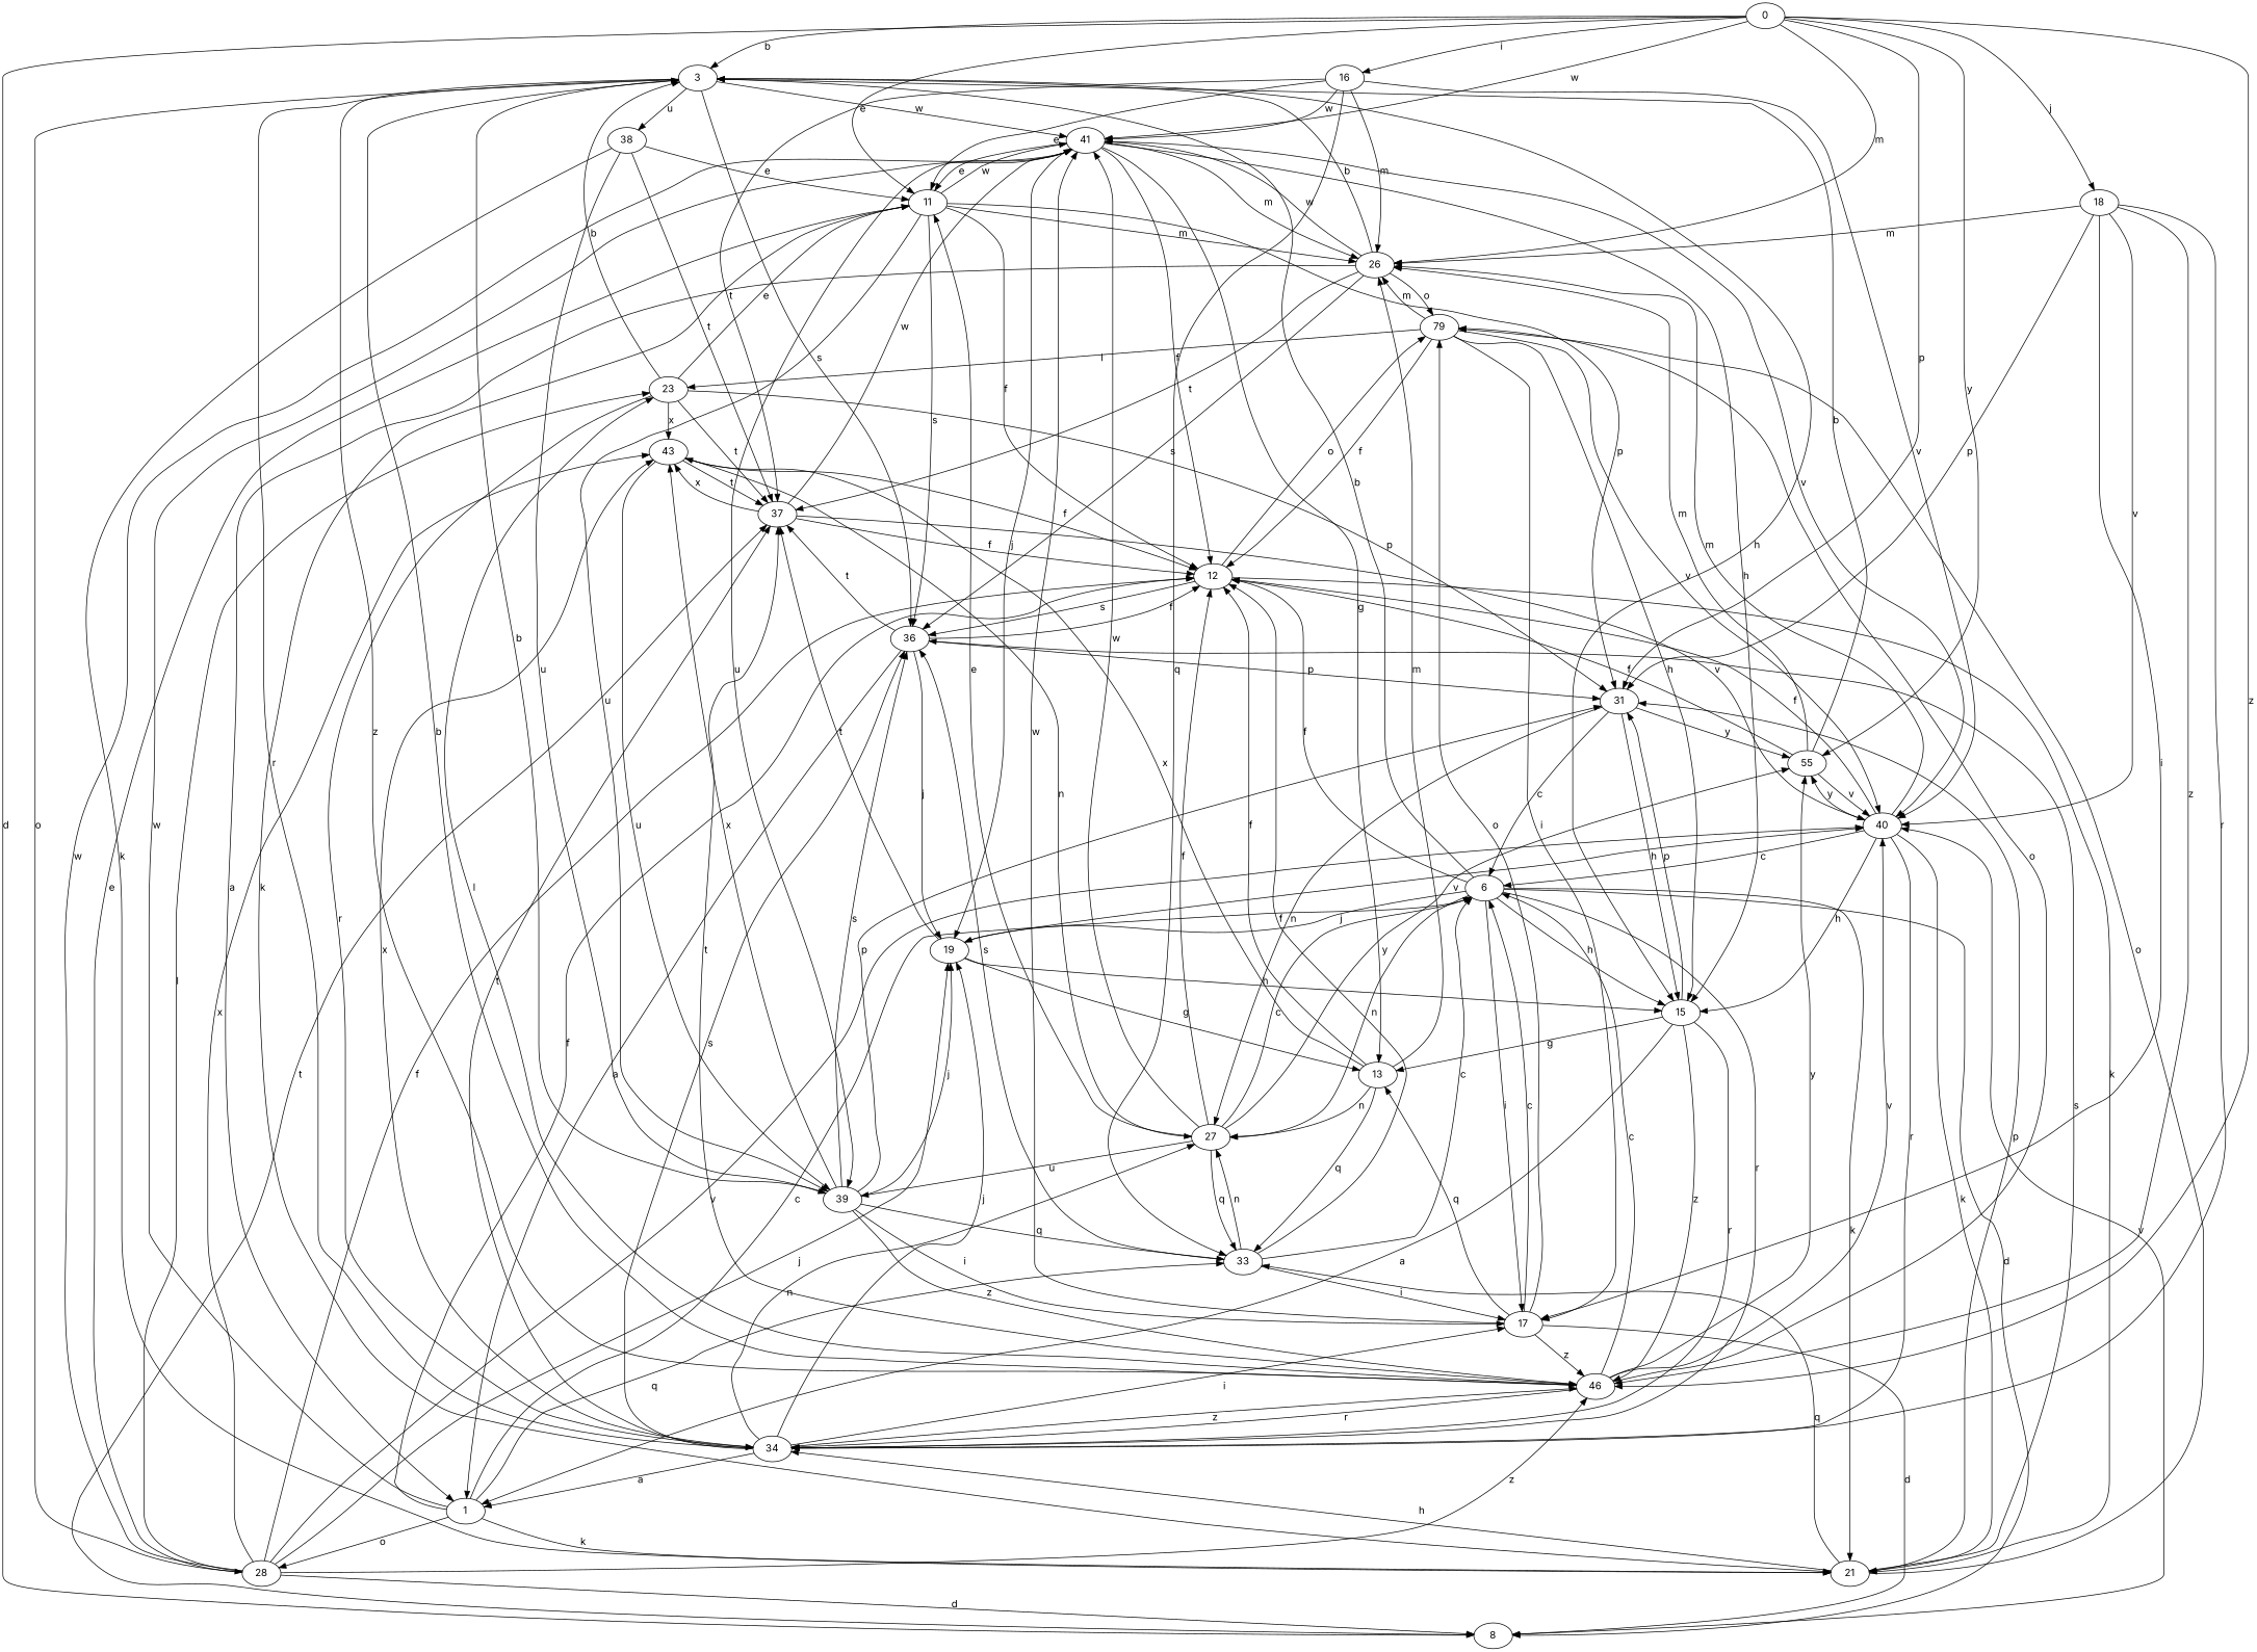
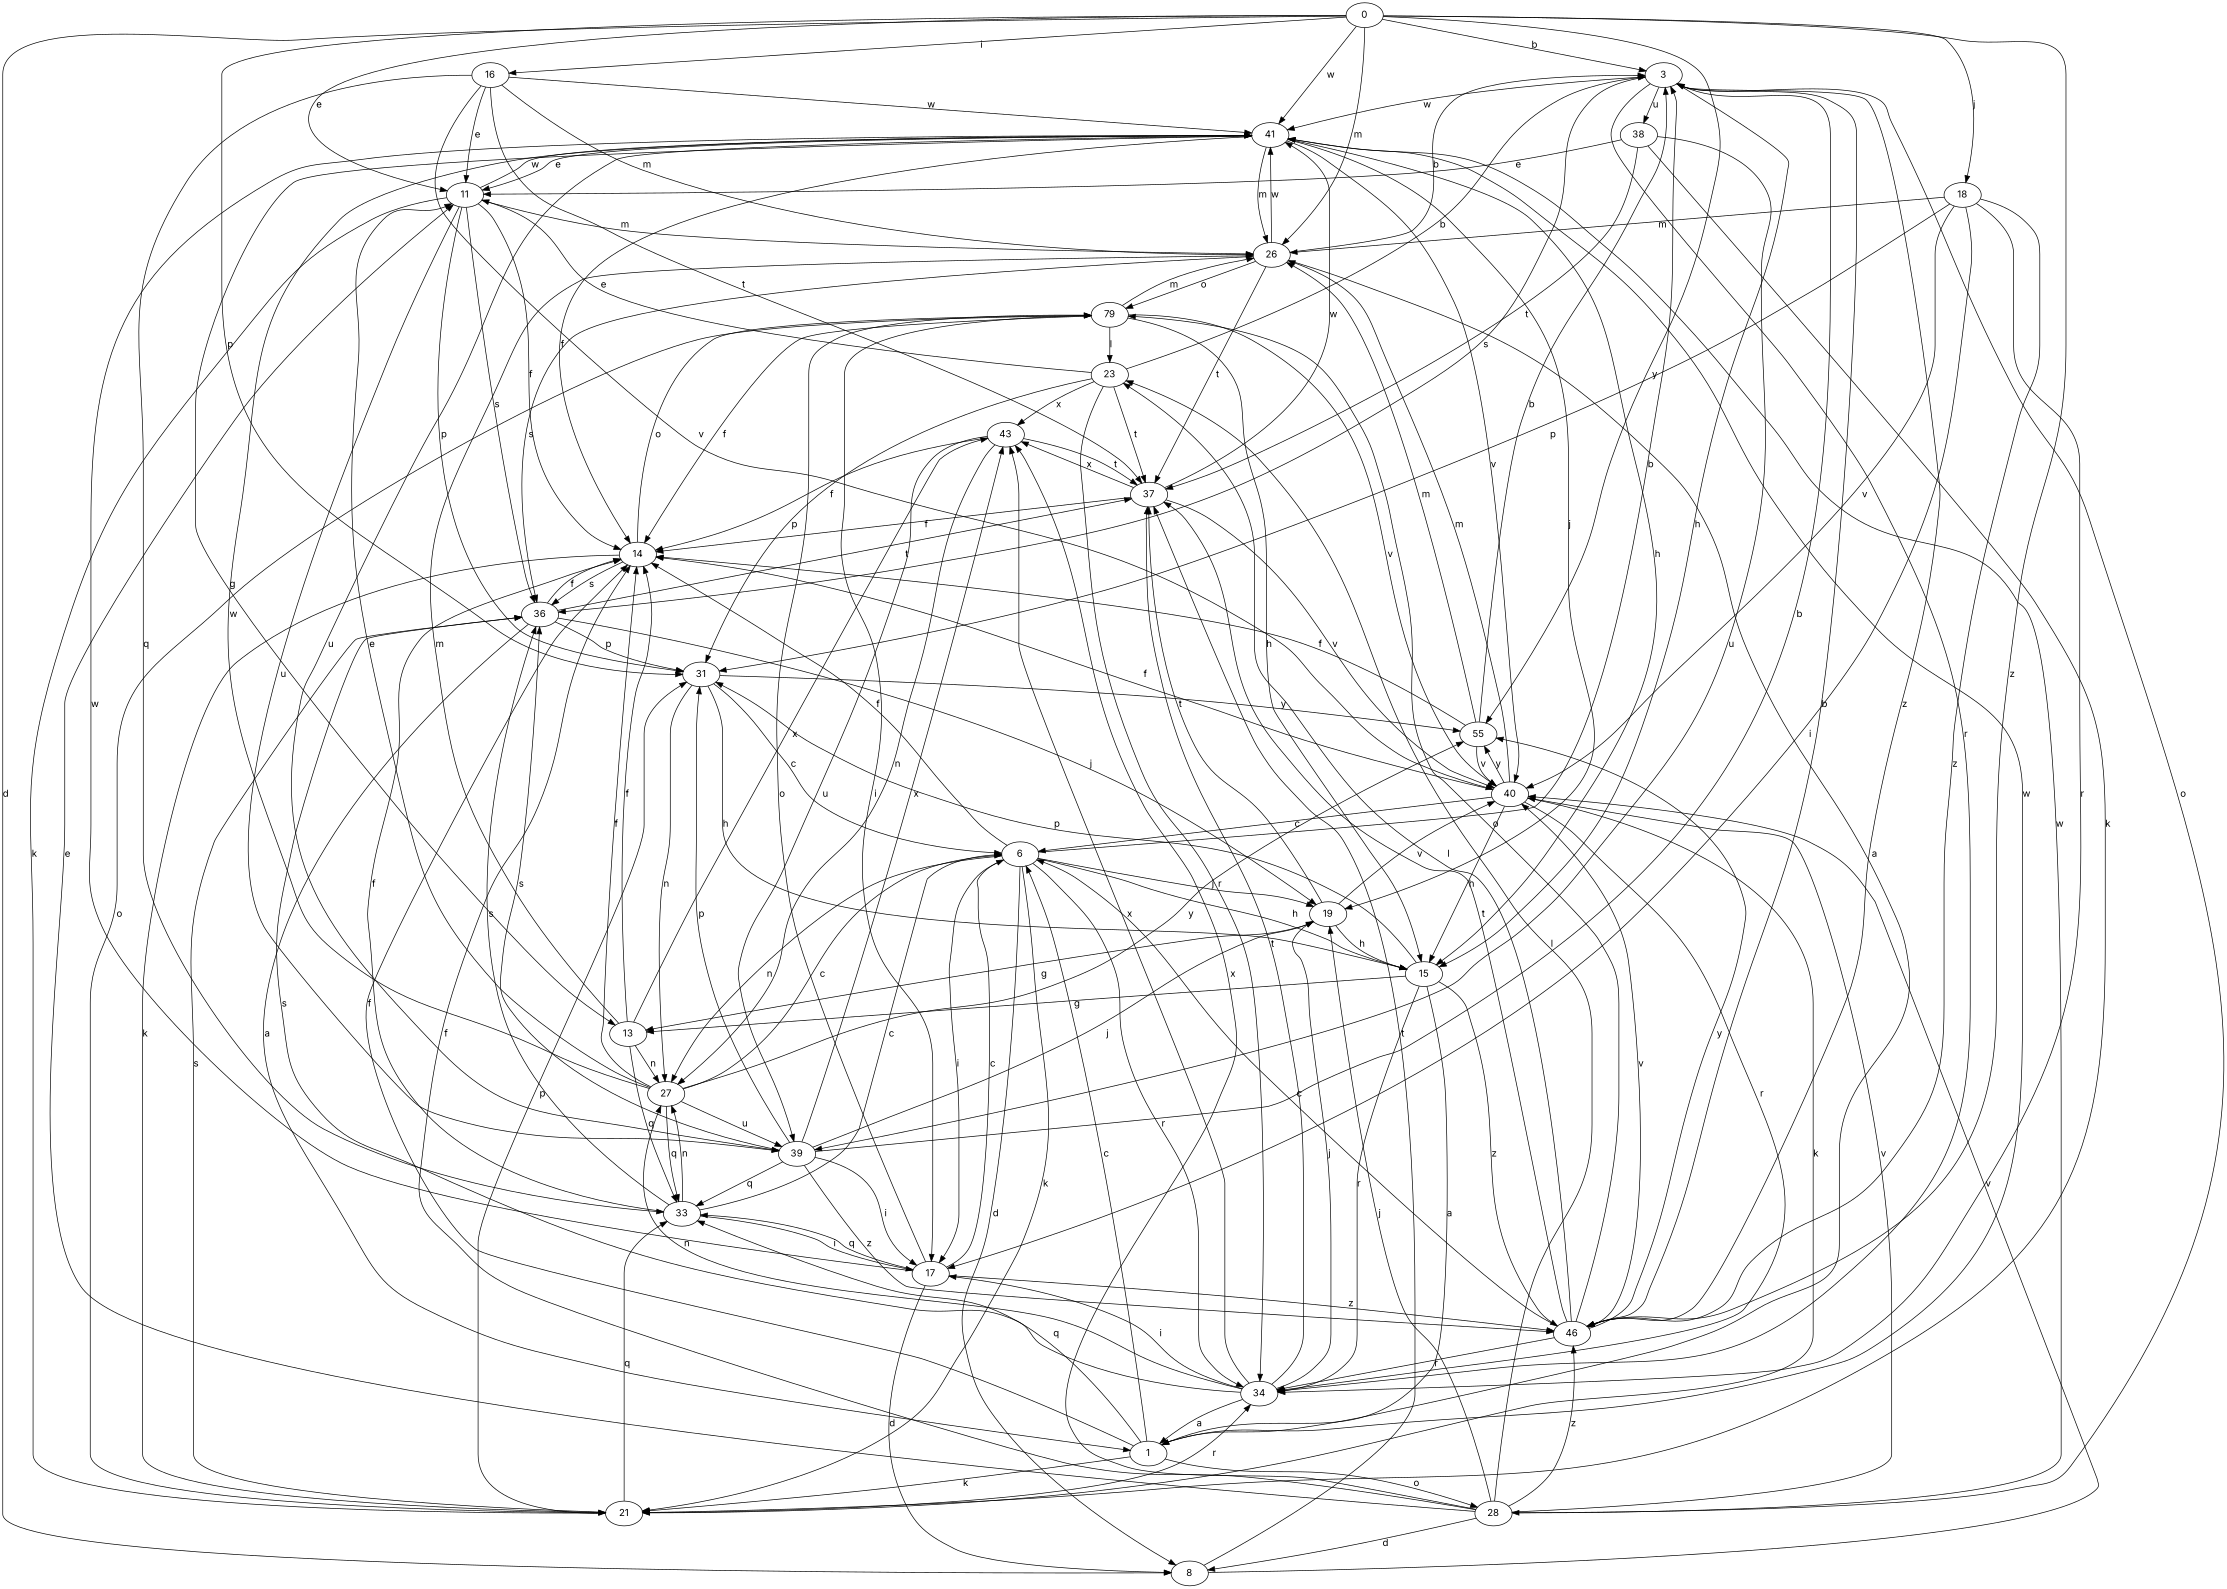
  strict digraph {
    fontname=Inter
    node [fontname=Inter]
    edge [fontname=Inter]
    0
    3
    8
    11
    16
    18
    26
    31
    41
    n10 [label=55]
    46
    28
    15
    34
    36
    38
    37
    40
-   12
+   12 [label=14]
    21
    39
    33
    17
    1
    n25 [label=79]
    6
    27
    19
    13
    23
    43
    0 -> 3 [label=b]
    0 -> 8 [label=d]
    0 -> 11 [label=e]
    0 -> 16 [label=i]
    0 -> 18 [label=j]
    0 -> 26 [label=m]
    0 -> 31 [label=p]
    0 -> 41 [label=w]
    0 -> n10 [label=y]
    0 -> 46 [label=z]
    3 -> 41 [label=w]
    3 -> 46 [label=z]
    3 -> 28 [label=o]
    3 -> 15 [label=h]
    3 -> 34 [label=r]
    3 -> 36 [label=s]
    3 -> 38 [label=u]
    8 -> 37 [label=t]
    8 -> 40 [label=v]
    11 -> 26 [label=m]
    11 -> 31 [label=p]
    11 -> 41 [label=w]
    11 -> 36 [label=s]
    11 -> 12 [label=f]
    11 -> 21 [label=k]
    11 -> 39 [label=u]
    16 -> 11 [label=e]
    16 -> 26 [label=m]
    16 -> 41 [label=w]
    16 -> 37 [label=t]
    16 -> 40 [label=v]
    16 -> 33 [label=q]
    18 -> 26 [label=m]
    18 -> 31 [label=p]
    18 -> 46 [label=z]
    18 -> 34 [label=r]
    18 -> 40 [label=v]
    18 -> 17 [label=i]
    26 -> 3 [label=b]
    26 -> 41 [label=w]
    26 -> 36 [label=s]
    26 -> 37 [label=t]
    26 -> 1 [label=a]
    26 -> n25 [label=o]
    31 -> n10 [label=y]
    31 -> 15 [label=h]
    31 -> 6 [label=c]
    31 -> 27 [label=n]
    41 -> 11 [label=e]
    41 -> 26 [label=m]
    41 -> 15 [label=h]
    41 -> 40 [label=v]
    41 -> 12 [label=f]
    41 -> 39 [label=u]
    41 -> 19 [label=j]
    41 -> 13 [label=g]
    n10 -> 3 [label=b]
    n10 -> 26 [label=m]
    n10 -> 40 [label=v]
    n10 -> 12 [label=f]
    46 -> 3 [label=b]
    46 -> n10 [label=y]
    46 -> 34 [label=r]
    46 -> 37 [label=t]
    46 -> 40 [label=v]
    46 -> n25 [label=o]
    46 -> 6 [label=c]
    46 -> 23 [label=l]
    28 -> 8 [label=d]
    28 -> 11 [label=e]
    28 -> 41 [label=w]
    28 -> 46 [label=z]
    28 -> 40 [label=v]
    28 -> 12 [label=f]
    28 -> 19 [label=j]
    28 -> 23 [label=l]
    28 -> 43 [label=x]
    15 -> 31 [label=p]
    15 -> 46 [label=z]
    15 -> 34 [label=r]
    15 -> 1 [label=a]
    15 -> 13 [label=g]
-   34 -> 46 [label=z]
    34 -> 36 [label=s]
    34 -> 37 [label=t]
    34 -> 17 [label=i]
    34 -> 1 [label=a]
    34 -> 27 [label=n]
    34 -> 19 [label=j]
    34 -> 43 [label=x]
    36 -> 31 [label=p]
    36 -> 37 [label=t]
    36 -> 12 [label=f]
    36 -> 1 [label=a]
    36 -> 19 [label=j]
    38 -> 11 [label=e]
    38 -> 37 [label=t]
    38 -> 21 [label=k]
    38 -> 39 [label=u]
    37 -> 41 [label=w]
    37 -> 40 [label=v]
    37 -> 12 [label=f]
    37 -> 43 [label=x]
    40 -> 26 [label=m]
    40 -> n10 [label=y]
    40 -> 15 [label=h]
    40 -> 34 [label=r]
    40 -> 12 [label=f]
    40 -> 21 [label=k]
    40 -> 6 [label=c]
    12 -> 36 [label=s]
    12 -> 21 [label=k]
    12 -> n25 [label=o]
    21 -> 31 [label=p]
-   21 -> 34 [label=h]
+   21 -> 34 [label=r]
    21 -> 36 [label=s]
    21 -> 33 [label=q]
    21 -> n25 [label=o]
    39 -> 3 [label=b]
    39 -> 31 [label=p]
    39 -> 46 [label=z]
    39 -> 36 [label=s]
    39 -> 33 [label=q]
    39 -> 17 [label=i]
    39 -> 19 [label=j]
    39 -> 43 [label=x]
    33 -> 36 [label=s]
    33 -> 12 [label=f]
    33 -> 17 [label=i]
    33 -> 6 [label=c]
    33 -> 27 [label=n]
    17 -> 8 [label=d]
    17 -> 41 [label=w]
    17 -> 46 [label=z]
-   17 -> 13 [label=q]
+   17 -> 33 [label=q]
    17 -> n25 [label=o]
    17 -> 6 [label=c]
    1 -> 41 [label=w]
    1 -> 28 [label=o]
    1 -> 12 [label=f]
    1 -> 21 [label=k]
    1 -> 33 [label=q]
    1 -> 6 [label=c]
    n25 -> 26 [label=m]
    n25 -> 15 [label=h]
    n25 -> 40 [label=v]
    n25 -> 12 [label=f]
    n25 -> 17 [label=i]
    n25 -> 23 [label=l]
    6 -> 3 [label=b]
    6 -> 8 [label=d]
    6 -> 15 [label=h]
    6 -> 34 [label=r]
    6 -> 12 [label=f]
    6 -> 21 [label=k]
    6 -> 17 [label=i]
    6 -> 27 [label=n]
    6 -> 19 [label=j]
    27 -> 11 [label=e]
    27 -> 41 [label=w]
    27 -> n10 [label=y]
    27 -> 12 [label=f]
    27 -> 39 [label=u]
    27 -> 33 [label=q]
    27 -> 6 [label=c]
    19 -> 15 [label=h]
    19 -> 37 [label=t]
    19 -> 40 [label=v]
    19 -> 13 [label=g]
    13 -> 26 [label=m]
    13 -> 12 [label=f]
    13 -> 33 [label=q]
    13 -> 27 [label=n]
    13 -> 43 [label=x]
    23 -> 3 [label=b]
    23 -> 11 [label=e]
    23 -> 31 [label=p]
    23 -> 34 [label=r]
    23 -> 37 [label=t]
    23 -> 43 [label=x]
    43 -> 37 [label=t]
    43 -> 12 [label=f]
    43 -> 39 [label=u]
    43 -> 27 [label=n]
  }
